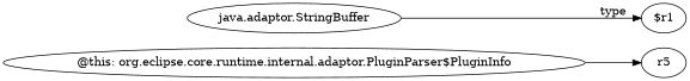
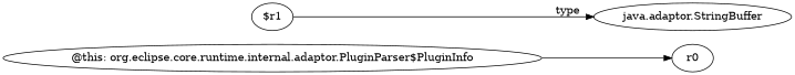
  digraph {
    rankdir=LR
    n1 [label="@this: org.eclipse.core.runtime.internal.adaptor.PluginParser$PluginInfo"]
-   n2 [label=r5]
+   n2 [label=r0]
    n3 [label="java.adaptor.StringBuffer"]
    n4 [label="$r1"]
    n1 -> n2
-   n3 -> n4 [label=type]
+   n4 -> n3 [label=type]
  }
